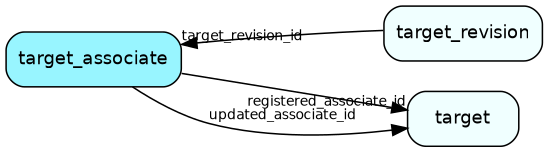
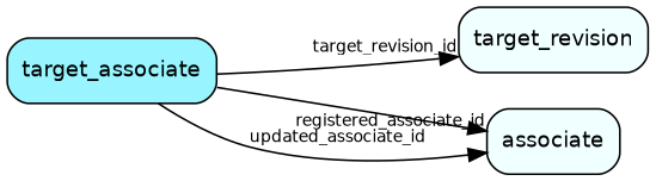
  digraph {
    rankdir=LR
    node [fillcolor=azure1 fontname=Helvetica fontsize=12 shape=box style="rounded, filled"]
    edge [fontname=Helvetica fontsize=9]
    n1 [fillcolor=cadetblue1 label=target_associate]
    target_revision
-   associate [label=target]
-   target_revision -> n1 [headlabel=target_revision_id]
+   associate
+   n1 -> target_revision [headlabel=target_revision_id]
    n1 -> associate [headlabel=registered_associate_id]
    n1 -> associate [label=updated_associate_id]
  }
